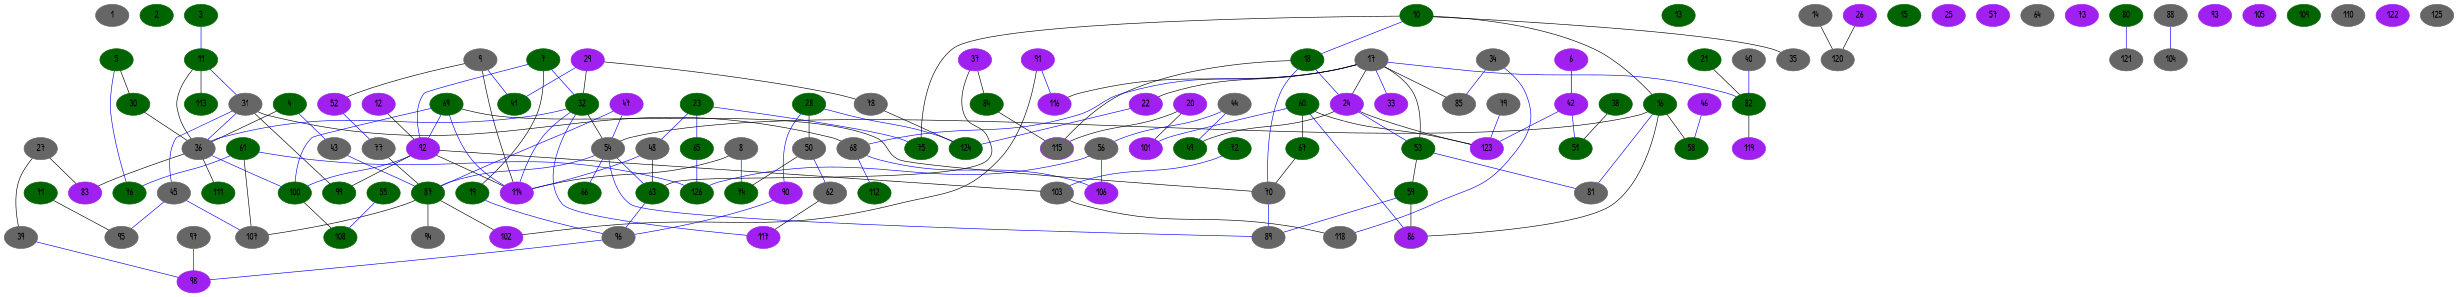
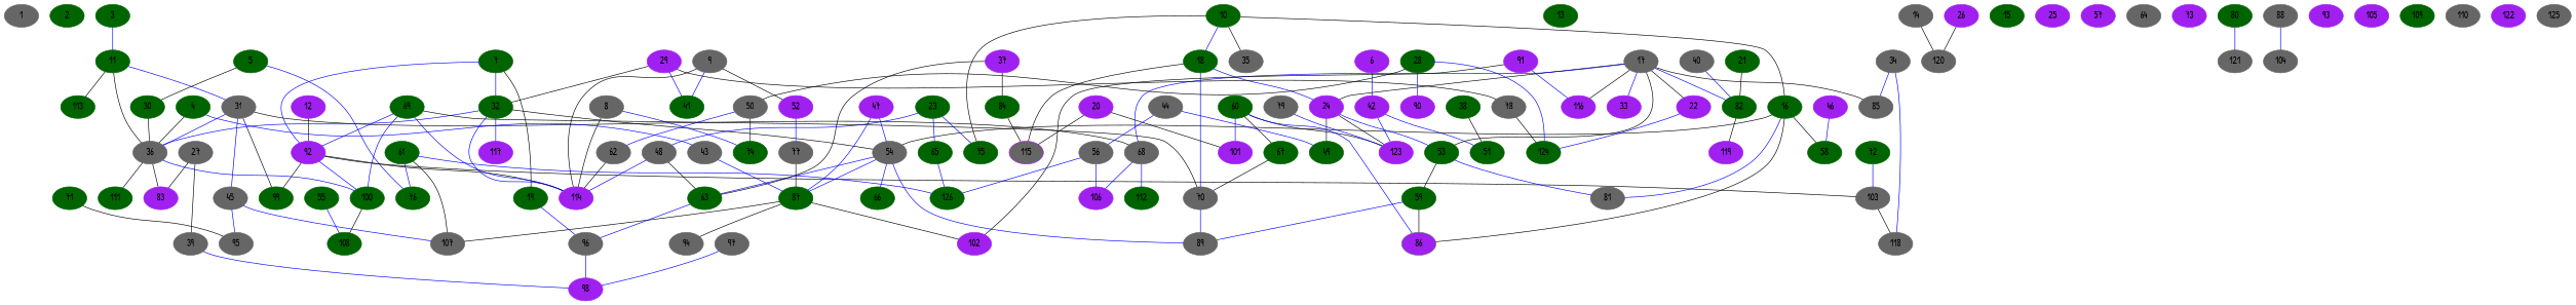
  graph {
    fontname="Patrick Hand"
    node [color=darkgreen fontname="Patrick Hand" style=filled]
    edge [color=blue fontname="Patrick Hand"]
    1 [color=gray40]
    2
    3
    11
    36 [color=gray40]
    31 [color=gray40]
    113
    4
    43 [color=gray40]
    83 [color=purple]
    100
    111
    87
    5
    30
    76
    6 [color=purple]
    42 [color=purple]
    123 [color=purple]
    51
    7
    19
    32
    92 [color=purple]
    96 [color=gray40]
    114 [color=purple]
    54 [color=gray40]
    117 [color=purple]
    99
    103 [color=gray40]
    8 [color=gray40]
    74
    9 [color=gray40]
    41
    52 [color=purple]
    77 [color=gray40]
    10
    16
    18
    35 [color=gray40]
    75
    58
    81 [color=gray40]
    86 [color=gray40 fillcolor=purple]
    24 [color=purple]
    70 [color=gray40]
    115 [color=purple fillcolor=gray40]
    68 [color=gray40]
    45 [color=gray40]
    12 [color=purple]
    13
    14 [color=gray40]
    120 [color=gray40]
    15
    63
    66
    89 [color=gray40]
    17 [color=gray40]
    22 [color=purple]
    33 [color=purple]
    53
    82
    85 [color=gray40]
    116 [color=purple]
    124
    49
    59
    106 [color=purple]
    112
    119 [color=purple]
    98 [color=purple]
    20 [color=purple]
    101 [color=purple]
    21
    23
    48 [color=gray40]
    65
    126
    25 [color=purple]
    26 [color=purple]
    27 [color=gray40]
    39 [color=gray40]
    28
    50 [color=gray40]
    90 [color=purple]
    62 [color=gray40]
    29 [color=purple]
    78 [color=gray40]
    95 [color=gray40]
    107 [color=gray40]
    34 [color=gray40]
    118 [color=gray40]
    108
    37 [color=purple]
    84
    38
    40 [color=gray40]
    94 [color=gray40]
    102 [color=purple]
    44 [color=gray40]
    56 [color=gray40]
    46 [color=purple]
    47 [color=purple]
    55
    57 [color=purple]
    60
    67
    61
    64 [color=gray40]
    69
    71
    72
    73 [color=purple]
    79 [color=gray40]
    121 [color=gray40]
    80
    88 [color=gray40]
    104 [color=gray40]
    91 [color=purple]
    93 [color=purple]
    97 [color=gray40]
    105 [color=purple]
    109
    110 [color=gray40]
    122 [color=purple]
    125 [color=gray40]
    3 -- 11
    11 -- 36 [color=black]
    11 -- 31
    11 -- 113 [color=black]
    36 -- 83 [color=black]
    36 -- 100
    36 -- 111 [color=black]
    31 -- 36
    31 -- 99 [color=black]
    31 -- 68 [color=black]
    31 -- 45
    4 -- 36 [color=black]
    4 -- 43
    43 -- 87
    100 -- 108 [color=black]
    87 -- 107 [color=black]
    87 -- 94 [color=black]
    87 -- 102 [color=black]
    5 -- 30 [color=black]
    5 -- 76
    30 -- 36 [color=black]
-   6 -- 42 [color=black]
+   6 -- 42
    42 -- 123
    42 -- 51
    7 -- 19 [color=black]
    7 -- 32
    7 -- 92
    19 -- 96
    32 -- 36
    32 -- 114
    32 -- 54 [color=black]
    32 -- 117
    92 -- 100
    92 -- 114 [color=black]
    92 -- 99 [color=black]
    92 -- 103 [color=black]
    96 -- 98
    54 -- 87
    54 -- 63
    54 -- 66
    54 -- 89
    103 -- 118 [color=black]
    8 -- 114 [color=black]
    8 -- 74
    9 -- 114 [color=black]
    9 -- 41
    9 -- 52 [color=black]
    52 -- 77
    77 -- 87 [color=black]
    10 -- 16 [color=black]
    10 -- 18
    10 -- 35 [color=black]
    10 -- 75 [color=black]
    16 -- 54 [color=black]
    16 -- 58 [color=black]
    16 -- 81
    16 -- 86 [color=black]
    18 -- 24
    18 -- 70
    18 -- 115 [color=black]
    24 -- 123 [color=black]
    24 -- 53
    24 -- 49 [color=black]
    70 -- 89
    68 -- 106
    68 -- 112
    45 -- 95
    45 -- 107
    12 -- 92 [color=black]
    14 -- 120 [color=black]
    63 -- 96
    17 -- 24 [color=black]
    17 -- 68
    17 -- 22 [color=black]
    17 -- 33
    17 -- 53 [color=black]
    17 -- 82
    17 -- 85 [color=black]
    17 -- 116 [color=black]
    22 -- 124
    53 -- 81
    53 -- 59 [color=black]
    82 -- 119 [color=black]
    59 -- 86 [color=black]
    59 -- 89
    20 -- 115 [color=black]
    20 -- 101 [color=black]
    21 -- 82 [color=black]
    23 -- 75
    23 -- 48
    23 -- 65
    48 -- 114
    48 -- 63 [color=black]
    65 -- 126
    26 -- 120 [color=black]
    27 -- 83 [color=black]
    27 -- 39 [color=black]
    39 -- 98
    28 -- 124
    28 -- 50 [color=black]
    28 -- 90
    50 -- 74 [color=black]
    50 -- 62
-   90 -- 96
-   62 -- 117 [color=black]
+   62 -- 114 [color=black]
    29 -- 32 [color=black]
    29 -- 41
    29 -- 78 [color=black]
    78 -- 124 [color=black]
    34 -- 85
    34 -- 118
    37 -- 63 [color=black]
    37 -- 84 [color=black]
    84 -- 115 [color=black]
    38 -- 51 [color=black]
    40 -- 82
    44 -- 49
    44 -- 56
    56 -- 106
    56 -- 126
    46 -- 58
    47 -- 87
    47 -- 54
    55 -- 108
    60 -- 123 [color=black]
    60 -- 86
    60 -- 101
    60 -- 67 [color=black]
    67 -- 70 [color=black]
    61 -- 76
    61 -- 126
    61 -- 107 [color=black]
    69 -- 100
    69 -- 92
    69 -- 114
    69 -- 70 [color=black]
    71 -- 95 [color=black]
    72 -- 103
    79 -- 123
    80 -- 121
    88 -- 104
    91 -- 116
    91 -- 102 [color=black]
    97 -- 98
  }
